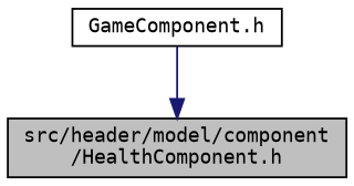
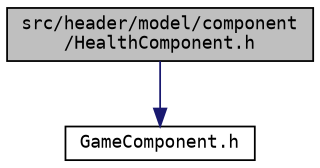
  digraph {
    fontname="DejaVu Sans Mono"
    node [color=black fontname="DejaVu Sans Mono" fontsize=10 shape=record style=filled]
    n1 [fillcolor=grey75 fontcolor=black height=0.2 label="src/header/model/component\l/HealthComponent.h" width=0.4]
    n2 [fillcolor=white height=0.2 label="GameComponent.h" width=0.4]
-   n2 -> n1 [color=midnightblue fontname="DejaVu Sans Mono" fontsize=10 labelfontname=Helvetica labelfontsize=10 style=solid]
+   n1 -> n2 [color=midnightblue fontname="DejaVu Sans Mono" fontsize=10 labelfontname=Helvetica labelfontsize=10 style=solid]
  }
